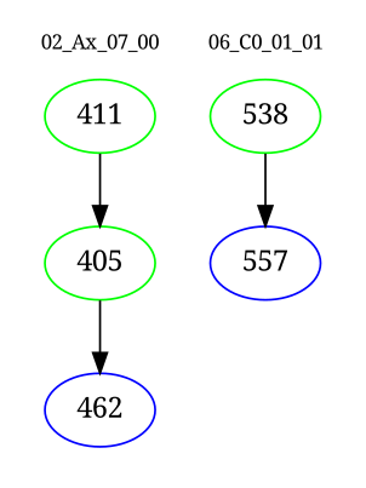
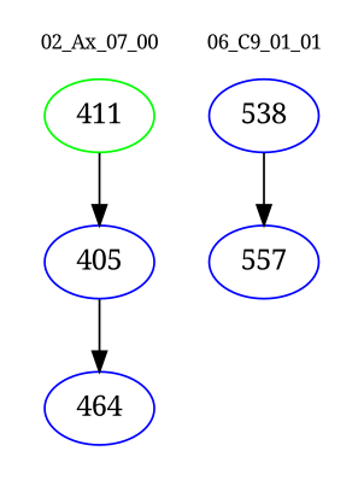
  digraph {
    fontname="Noto Serif"
    node [color=blue fontname="Noto Serif"]
    edge [color=black fontname="Noto Serif"]
    n1 [color=green label=411]
-   n2 [color=green label=405]
-   n3 [label=462]
-   n4 [color=green label=538]
+   n2 [label=405]
+   n3 [label=464]
+   n4 [label=538]
    n5 [label=557]
    subgraph cluster_1 {
      color=white
      fontsize=10
      label="02_Ax_07_00"
      n1
      n2
      n3
    }
    subgraph cluster_2 {
      color=white
      fontsize=10
-     label="06_C0_01_01"
+     label="06_C9_01_01"
      n4
      n5
    }
    n1 -> n2
    n2 -> n3
    n4 -> n5
  }
